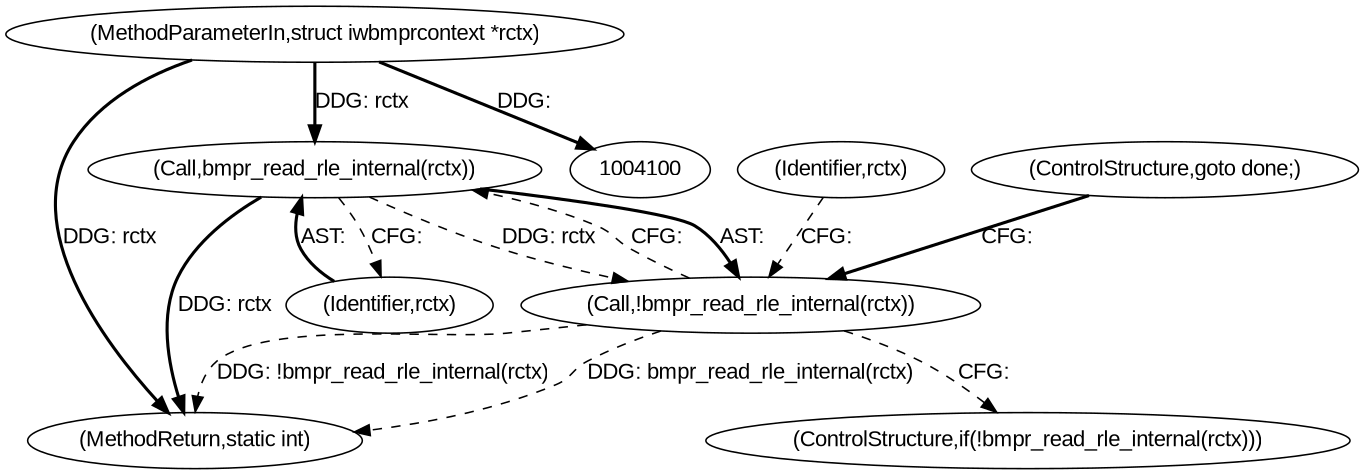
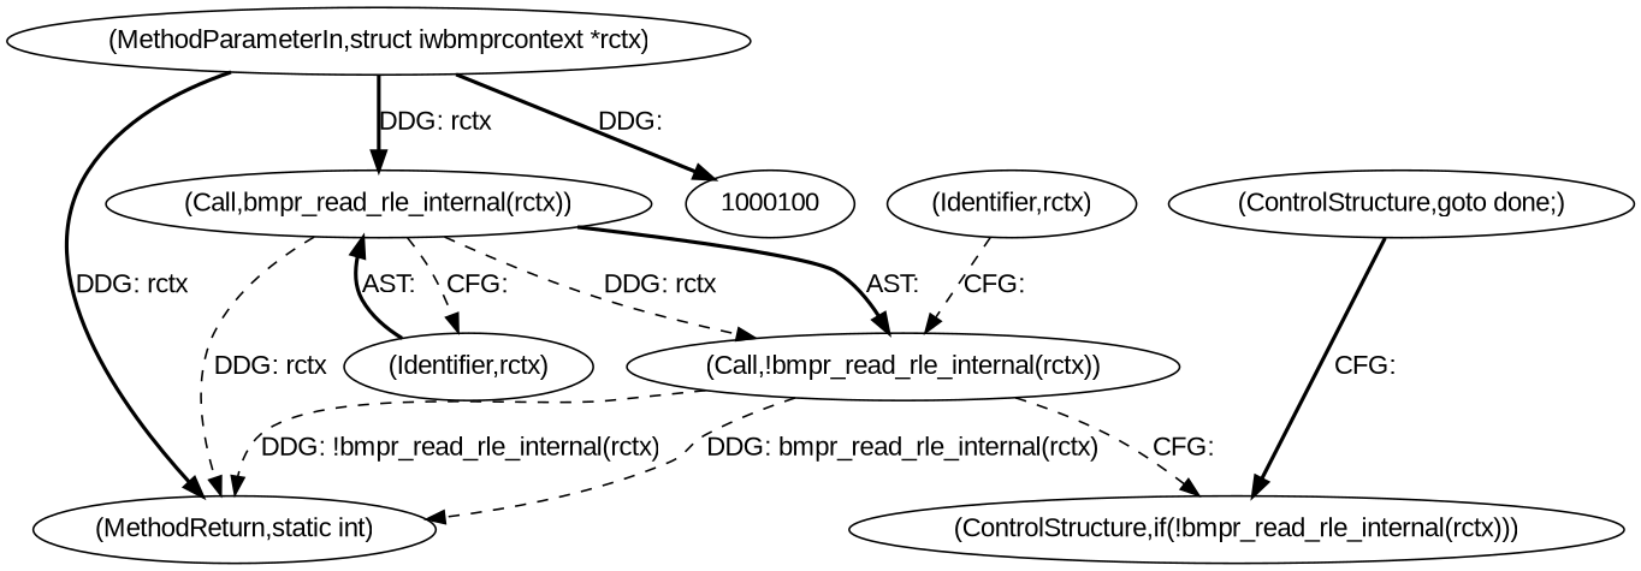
  digraph {
    fontname="Liberation Sans"
    node [fontname="Liberation Sans"]
    edge [fontname="Liberation Sans" style=dashed]
    n1 [label="(Call,bmpr_read_rle_internal(rctx))"]
    n2 [label="(Call,!bmpr_read_rle_internal(rctx))"]
    n3 [label="(Identifier,rctx)"]
    n4 [label="(MethodReturn,static int)"]
    n5 [label="(ControlStructure,if(!bmpr_read_rle_internal(rctx)))"]
    n6 [label="(MethodParameterIn,struct iwbmprcontext *rctx)"]
-   1000100 [label=1004100]
+   1000100
    n8 [label="(Identifier,rctx)"]
    n9 [label="(ControlStructure,goto done;)"]
    n1 -> n2 [label="AST: " style=bold]
    n1 -> n2 [label="DDG: rctx"]
    n1 -> n3 [label="CFG: "]
-   n1 -> n4 [label="DDG: rctx" style=bold]
-   n2 -> n1 [label="CFG: "]
+   n1 -> n4 [label="DDG: rctx"]
    n2 -> n4 [label="DDG: bmpr_read_rle_internal(rctx)"]
    n2 -> n4 [label="DDG: !bmpr_read_rle_internal(rctx)"]
    n2 -> n5 [label="CFG: "]
    n3 -> n1 [label="AST: " style=bold]
    n6 -> n1 [label="DDG: rctx" style=bold]
    n6 -> n4 [label="DDG: rctx" style=bold]
    n6 -> 1000100 [label="DDG: " style=bold]
    n8 -> n2 [label="CFG: "]
-   n9 -> n2 [label="CFG: " style=bold]
+   n9 -> n5 [label="CFG: " style=bold]
  }
